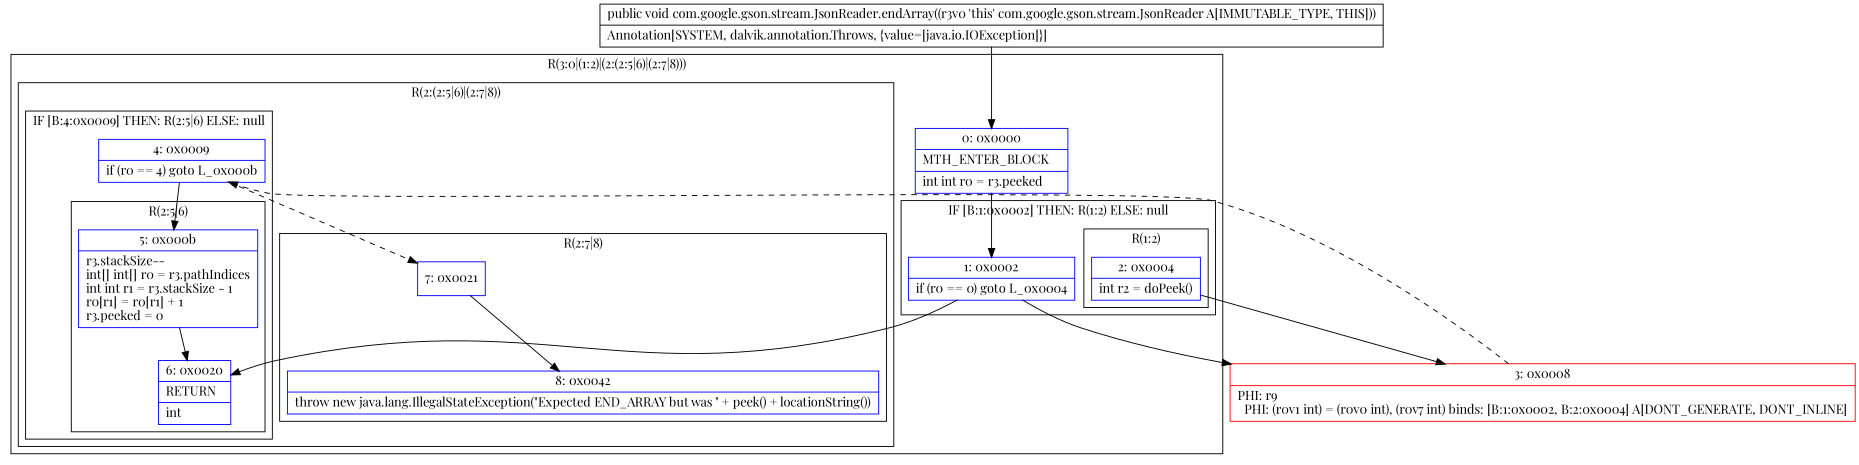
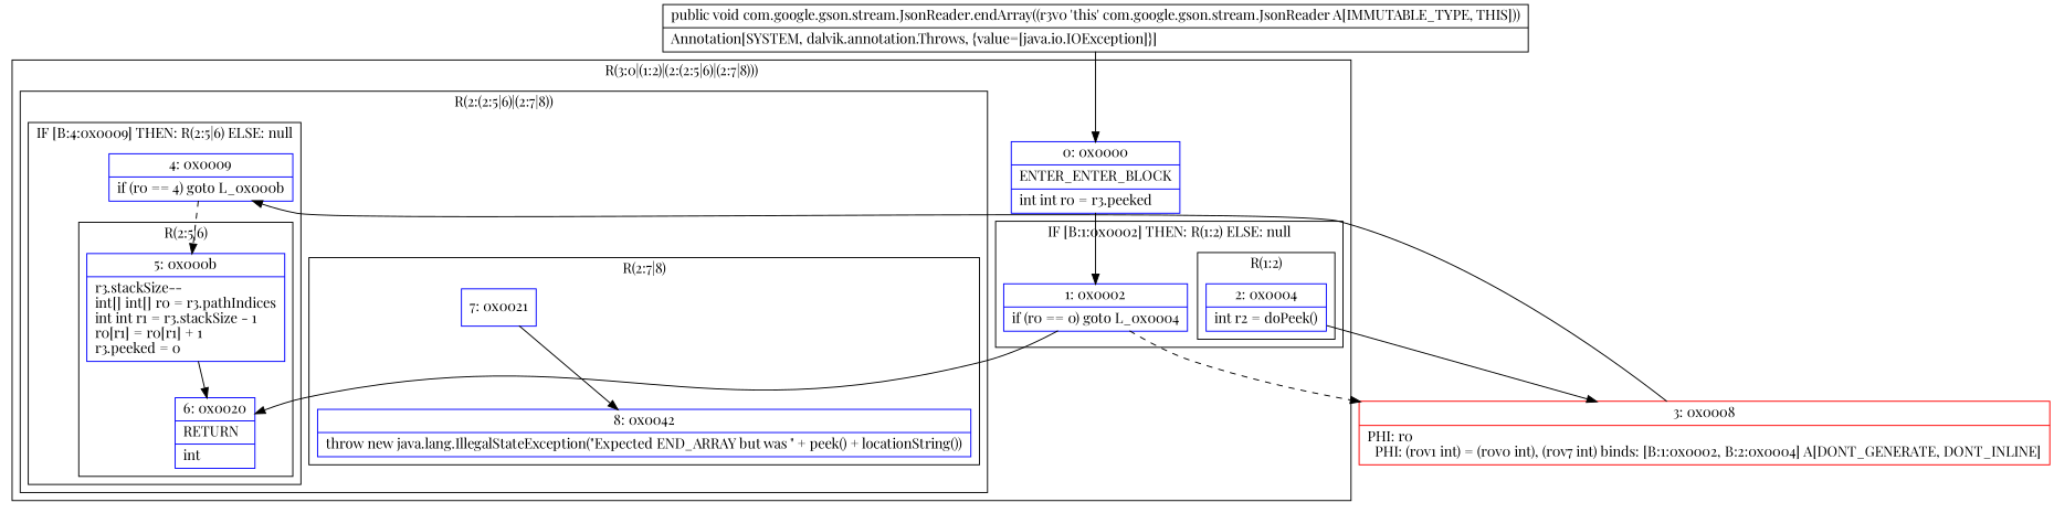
  digraph {
    fontname="Playfair Display"
    node [color=blue fontname="Playfair Display" shape=record]
    edge [fontname="Playfair Display"]
    n1 [label="{2\:\ 0x0004|int r2 = doPeek()\l}"]
    n2 [label="{1\:\ 0x0002|if (r0 == 0) goto L_0x0004\l}"]
    n3 [label="{5\:\ 0x000b|r3.stackSize\-\-\lint[] int[] r0 = r3.pathIndices\lint int r1 = r3.stackSize \- 1\lr0[r1] = r0[r1] + 1\lr3.peeked = 0\l}"]
    n4 [label="{6\:\ 0x0020|RETURN\l|int\l}"]
    n5 [label="{4\:\ 0x0009|if (r0 == 4) goto L_0x000b\l}"]
    n6 [label="{7\:\ 0x0021}"]
    n7 [label="{8\:\ 0x0042|throw new java.lang.IllegalStateException(\"Expected END_ARRAY but was \" + peek() + locationString())\l}"]
-   n8 [label="{0\:\ 0x0000|MTH_ENTER_BLOCK\l|int int r0 = r3.peeked\l}"]
-   n9 [color=red label="{3\:\ 0x0008|PHI: r9 \l  PHI: (r0v1 int) = (r0v0 int), (r0v7 int) binds: [B:1:0x0002, B:2:0x0004] A[DONT_GENERATE, DONT_INLINE]\l}"]
+   n8 [label="{0\:\ 0x0000|ENTER_ENTER_BLOCK\l|int int r0 = r3.peeked\l}"]
+   n9 [color=red label="{3\:\ 0x0008|PHI: r0 \l  PHI: (r0v1 int) = (r0v0 int), (r0v7 int) binds: [B:1:0x0002, B:2:0x0004] A[DONT_GENERATE, DONT_INLINE]\l}"]
    n10 [label="{public void com.google.gson.stream.JsonReader.endArray((r3v0 'this' com.google.gson.stream.JsonReader A[IMMUTABLE_TYPE, THIS]))  | Annotation[SYSTEM, dalvik.annotation.Throws, \{value=[java.io.IOException]\}]\l}" color=""]
    subgraph cluster_1 {
      label="R(3:0|(1:2)|(2:(2:5|6)|(2:7|8)))"
      n8
      subgraph cluster_2 {
        label="IF [B:1:0x0002] THEN: R(1:2) ELSE: null"
        n2
        subgraph cluster_3 {
          label="R(1:2)"
          n1
        }
      }
      subgraph cluster_4 {
        label="R(2:(2:5|6)|(2:7|8))"
        subgraph cluster_5 {
          label="IF [B:4:0x0009] THEN: R(2:5|6) ELSE: null"
          n5
          subgraph cluster_6 {
            label="R(2:5|6)"
            n3
            n4
          }
        }
        subgraph cluster_7 {
          label="R(2:7|8)"
          n6
          n7
        }
      }
    }
    n1 -> n9
    n2 -> n4
-   n2 -> n9 [style=solid]
+   n2 -> n9 [style=dashed]
    n3 -> n4
-   n5 -> n3
-   n5 -> n6 [style=dashed]
+   n5 -> n3 [style=dashed]
    n6 -> n7
    n8 -> n2
-   n9 -> n5 [style=dashed]
+   n9 -> n5
    n10 -> n8
  }
